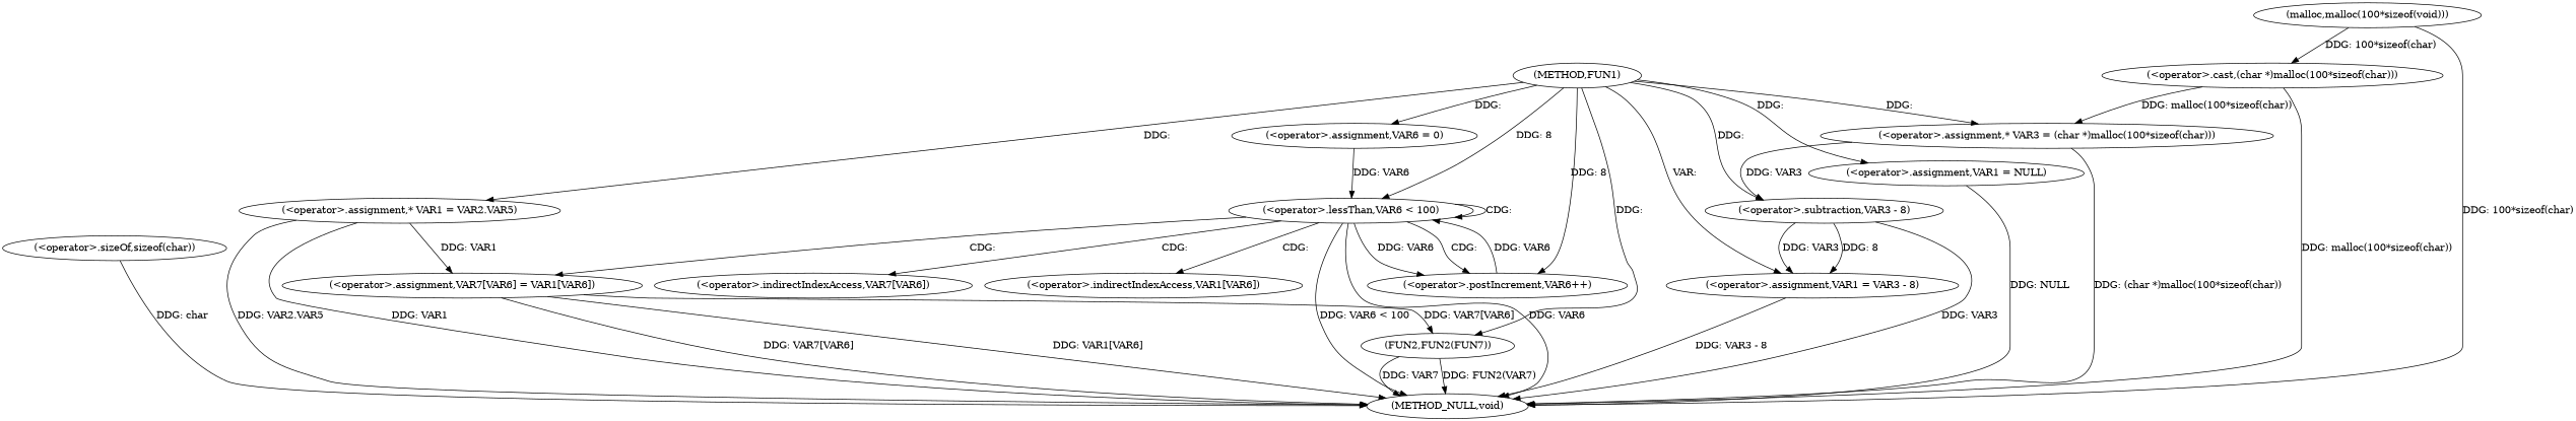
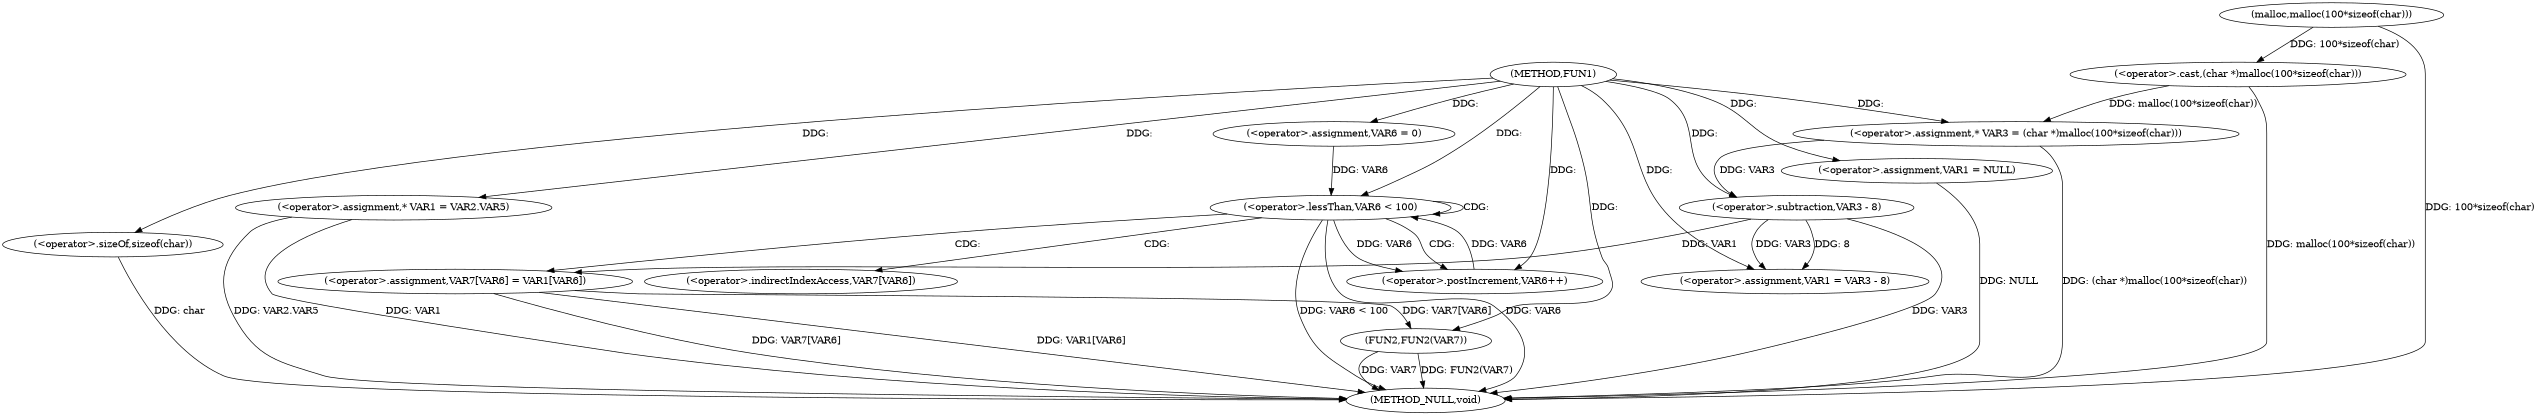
  digraph {
    n1 [label="(METHOD,FUN1)"]
    n2 [label="(<operator>.assignment,VAR1 = NULL)"]
    n3 [label="(<operator>.assignment,* VAR3 = (char *)malloc(100*sizeof(char)))"]
    n4 [label="(<operator>.sizeOf,sizeof(char))"]
    n5 [label="(<operator>.assignment,VAR1 = VAR3 - 8)"]
    n6 [label="(<operator>.subtraction,VAR3 - 8)"]
    n7 [label="(<operator>.assignment,* VAR1 = VAR2.VAR5)"]
    n8 [label="(<operator>.assignment,VAR6 = 0)"]
    n9 [label="(<operator>.lessThan,VAR6 < 100)"]
    n10 [label="(<operator>.postIncrement,VAR6++)"]
-   n11 [label="(FUN2,FUN2(FUN7))"]
+   n11 [label="(FUN2,FUN2(VAR7))"]
    n12 [label="(METHOD_NULL,void)"]
    n13 [label="(<operator>.assignment,VAR7[VAR6] = VAR1[VAR6])"]
    n14 [label="(<operator>.indirectIndexAccess,VAR7[VAR6])"]
-   n15 [label="(<operator>.indirectIndexAccess,VAR1[VAR6])"]
    n16 [label="(<operator>.cast,(char *)malloc(100*sizeof(char)))"]
-   n17 [label="(malloc,malloc(100*sizeof(void)))"]
+   n17 [label="(malloc,malloc(100*sizeof(char)))"]
    n1 -> n2 [label="DDG: "]
    n1 -> n3 [label="DDG: "]
-   n1 -> n5 [label="VAR: "]
+   n1 -> n4 [label="DDG: "]
+   n1 -> n5 [label="DDG: "]
    n1 -> n6 [label="DDG: "]
    n1 -> n7 [label="DDG: "]
    n1 -> n8 [label="DDG: "]
-   n1 -> n9 [label="DDG: 8"]
-   n1 -> n10 [label="DDG: 8"]
+   n1 -> n9 [label="DDG: "]
+   n1 -> n10 [label="DDG: "]
    n1 -> n11 [label="DDG: "]
    n2 -> n12 [label="DDG: NULL"]
    n3 -> n6 [label="DDG: VAR3"]
    n3 -> n12 [label="DDG: (char *)malloc(100*sizeof(char))"]
    n4 -> n12 [label="DDG: char"]
-   n5 -> n12 [label="DDG: VAR3 - 8"]
    n6 -> n5 [label="DDG: VAR3"]
    n6 -> n5 [label="DDG: 8"]
    n6 -> n12 [label="DDG: VAR3"]
    n7 -> n12 [label="DDG: VAR2.VAR5"]
    n7 -> n12 [label="DDG: VAR1"]
-   n7 -> n13 [label="DDG: VAR1"]
+   n6 -> n13 [label="DDG: VAR1"]
    n8 -> n9 [label="DDG: VAR6"]
    n9 -> n9 [label="CDG: "]
    n9 -> n10 [label="DDG: VAR6"]
    n9 -> n10 [label="CDG: "]
    n9 -> n12 [label="DDG: VAR6 < 100"]
    n9 -> n12 [label="DDG: VAR6"]
    n9 -> n13 [label="CDG: "]
    n9 -> n14 [label="CDG: "]
-   n9 -> n15 [label="CDG: "]
    n10 -> n9 [label="DDG: VAR6"]
    n11 -> n12 [label="DDG: FUN2(VAR7)"]
    n11 -> n12 [label="DDG: VAR7"]
    n13 -> n11 [label="DDG: VAR7[VAR6]"]
    n13 -> n12 [label="DDG: VAR1[VAR6]"]
    n13 -> n12 [label="DDG: VAR7[VAR6]"]
    n16 -> n3 [label="DDG: malloc(100*sizeof(char))"]
    n16 -> n12 [label="DDG: malloc(100*sizeof(char))"]
    n17 -> n12 [label="DDG: 100*sizeof(char)"]
    n17 -> n16 [label="DDG: 100*sizeof(char)"]
  }
